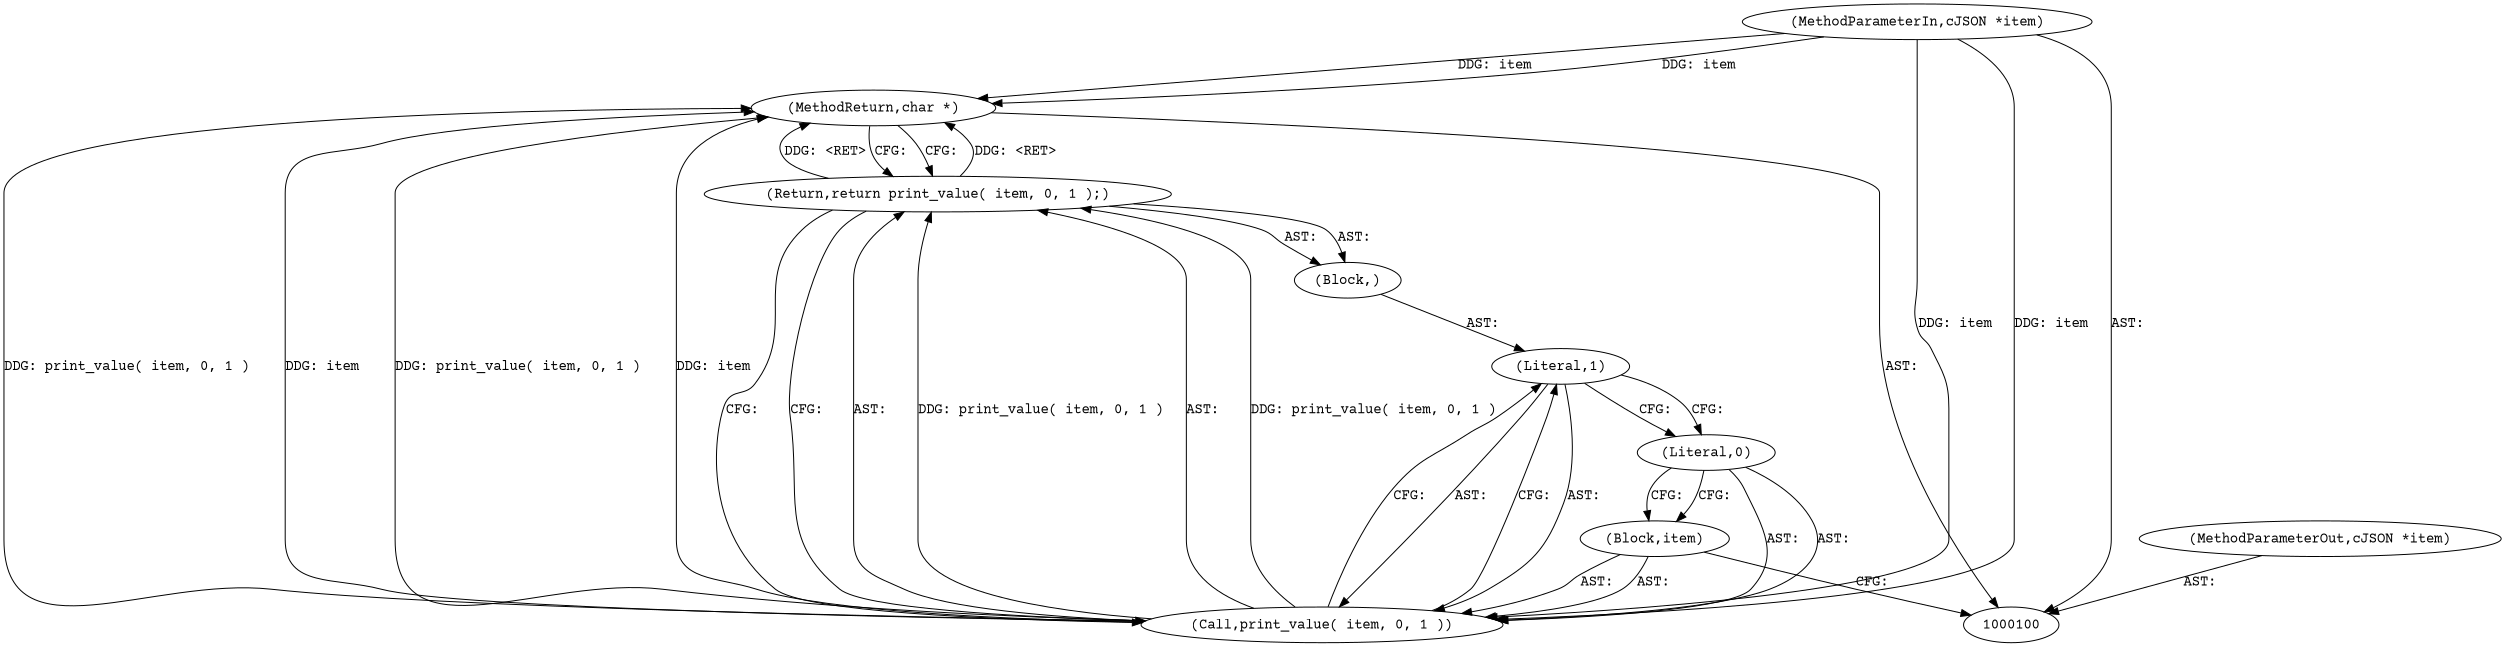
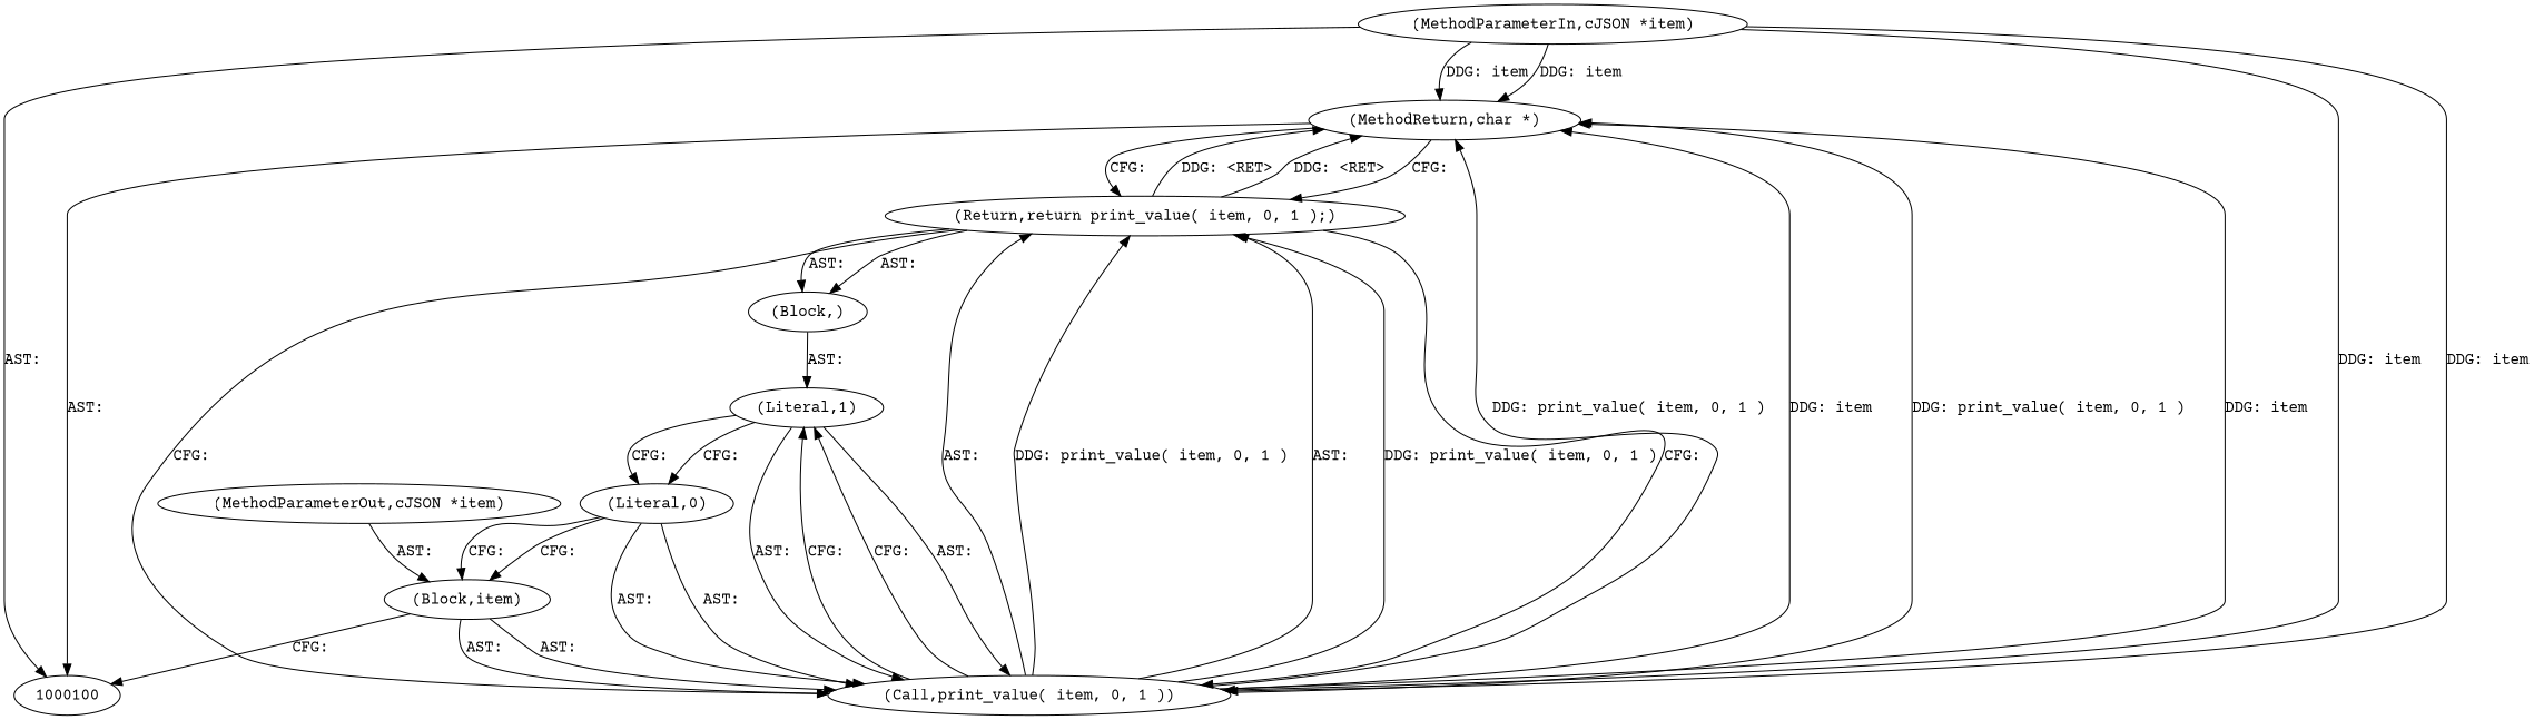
  digraph {
    fontname="Courier Prime"
    node [fontname="Courier Prime"]
    edge [fontname="Courier Prime"]
    n1 [label="(MethodReturn,char *)"]
    n2 [label="(Return,return print_value( item, 0, 1 );)"]
    1000100
    n4 [label="(Call,print_value( item, 0, 1 ))"]
    n5 [label="(Block,)"]
    n6 [label="(MethodParameterIn,cJSON *item)"]
    n7 [label="(Literal,1)"]
    n8 [label="(MethodParameterOut,cJSON *item)"]
    n9 [label="(Block,item)"]
    n10 [label="(Literal,0)"]
    n1 -> n2 [label="CFG: "]
    n1 -> n2 [label="CFG: "]
    n1 -> 1000100 [label="AST: "]
    n2 -> n1 [label="DDG: <RET>"]
    n2 -> n1 [label="DDG: <RET>"]
    n2 -> n4 [label="CFG: "]
    n2 -> n4 [label="CFG: "]
    n2 -> n5 [label="AST: "]
    n2 -> n5 [label="AST: "]
    n4 -> n1 [label="DDG: print_value( item, 0, 1 )"]
    n4 -> n1 [label="DDG: item"]
    n4 -> n1 [label="DDG: print_value( item, 0, 1 )"]
    n4 -> n1 [label="DDG: item"]
    n4 -> n2 [label="AST: "]
    n4 -> n2 [label="DDG: print_value( item, 0, 1 )"]
    n4 -> n2 [label="AST: "]
    n4 -> n2 [label="DDG: print_value( item, 0, 1 )"]
    n4 -> n7 [label="CFG: "]
    n4 -> n7 [label="CFG: "]
    n5 -> n7 [label="AST: "]
    n6 -> n1 [label="DDG: item"]
    n6 -> n1 [label="DDG: item"]
    n6 -> 1000100 [label="AST: "]
    n6 -> n4 [label="DDG: item"]
    n6 -> n4 [label="DDG: item"]
    n7 -> n4 [label="AST: "]
    n7 -> n4 [label="AST: "]
    n7 -> n10 [label="CFG: "]
    n7 -> n10 [label="CFG: "]
-   n8 -> 1000100 [label="AST: "]
+   n8 -> n9 [label="AST: "]
    n9 -> 1000100 [label="CFG: "]
    n9 -> n4 [label="AST: "]
    n9 -> n4 [label="AST: "]
    n10 -> n4 [label="AST: "]
    n10 -> n4 [label="AST: "]
    n10 -> n9 [label="CFG: "]
    n10 -> n9 [label="CFG: "]
  }
